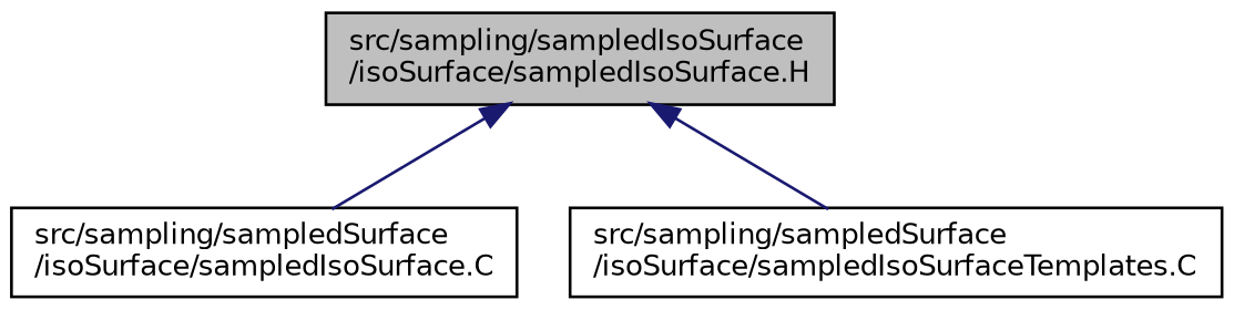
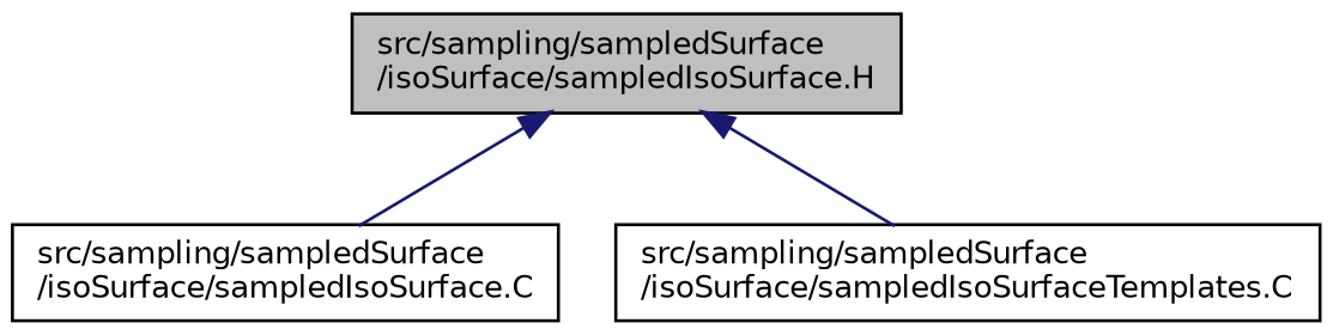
  digraph {
    node [color=black fontname=Helvetica fontsize=10 shape=record]
    edge [color=midnightblue dir=back fontname=Helvetica fontsize=10 labelfontname=Helvetica labelfontsize=10 style=solid]
-   n1 [fillcolor=grey75 fontcolor=black height=0.2 label="src/sampling/sampledIsoSurface\l/isoSurface/sampledIsoSurface.H" style=filled width=0.4]
+   n1 [fillcolor=grey75 fontcolor=black height=0.2 label="src/sampling/sampledSurface\l/isoSurface/sampledIsoSurface.H" style=filled width=0.4]
    n2 [height=0.2 label="src/sampling/sampledSurface\l/isoSurface/sampledIsoSurface.C" width=0.4]
    n3 [height=0.2 label="src/sampling/sampledSurface\l/isoSurface/sampledIsoSurfaceTemplates.C" width=0.4]
    n1 -> n2
    n1 -> n3
  }
